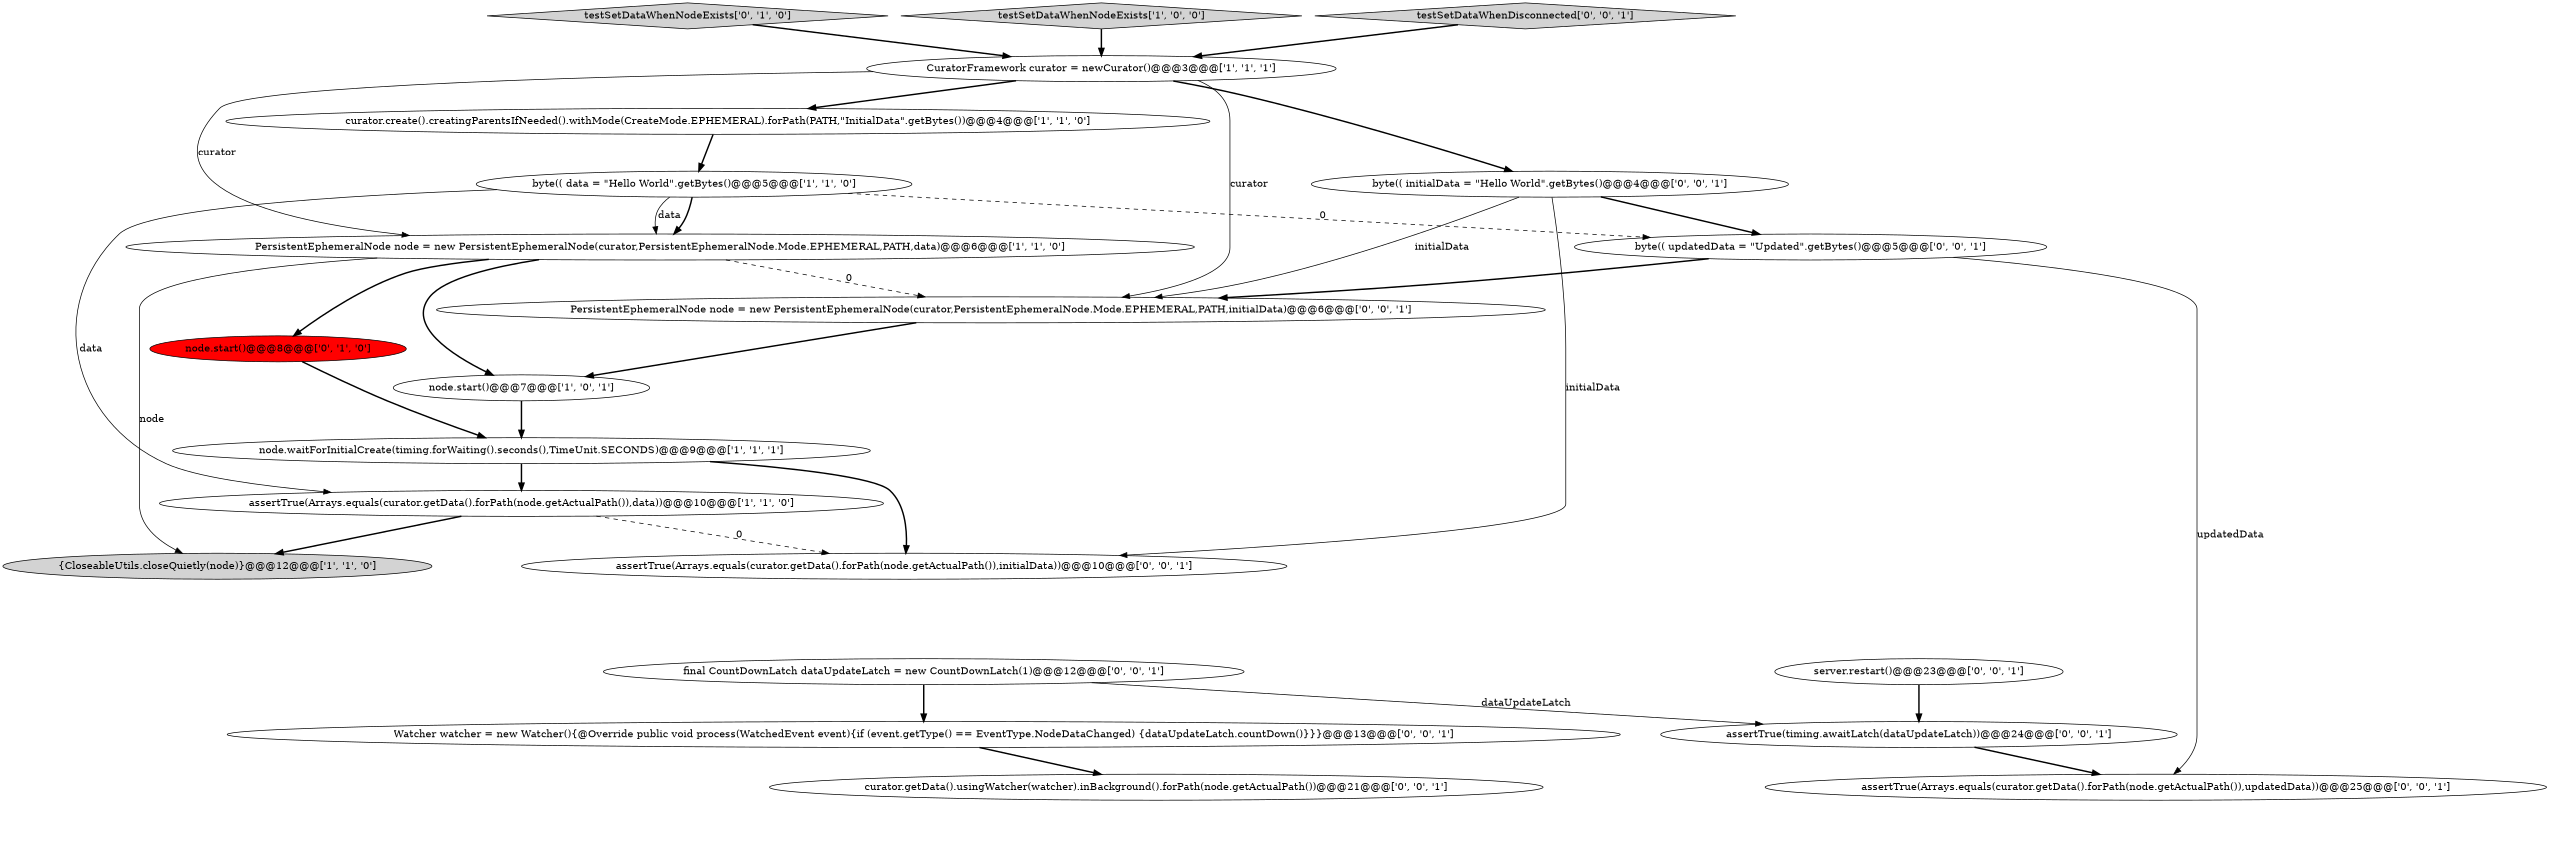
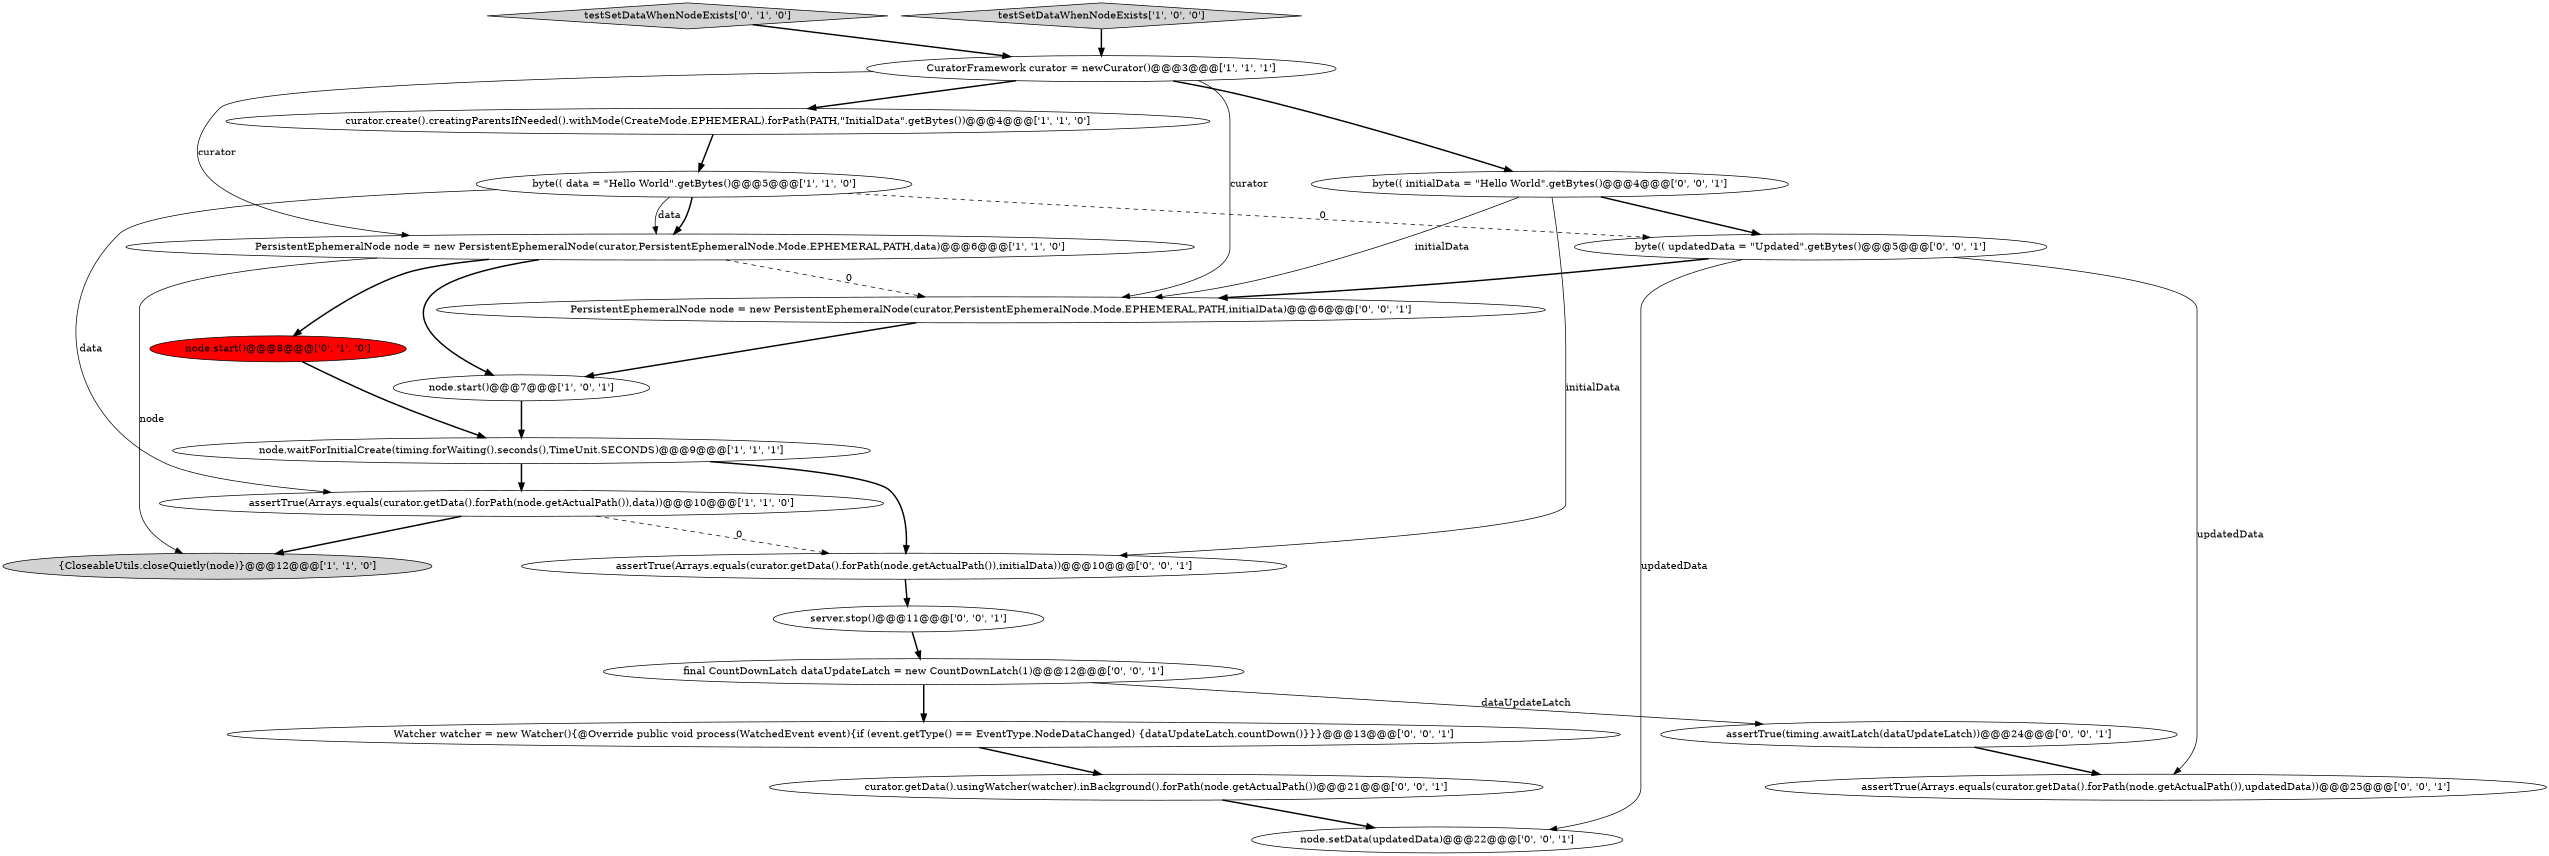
  digraph {
    node [fillcolor=white shape=ellipse style=filled]
    edge [style=bold]
+   n1 [label="server.stop()@@@11@@@['0', '0', '1']"]
    n2 [label="final CountDownLatch dataUpdateLatch = new CountDownLatch(1)@@@12@@@['0', '0', '1']"]
    n3 [label="assertTrue(timing.awaitLatch(dataUpdateLatch))@@@24@@@['0', '0', '1']"]
    n4 [label="Watcher watcher = new Watcher(){@Override public void process(WatchedEvent event){if (event.getType() == EventType.NodeDataChanged) {dataUpdateLatch.countDown()}}}@@@13@@@['0', '0', '1']"]
    n5 [label="node.waitForInitialCreate(timing.forWaiting().seconds(),TimeUnit.SECONDS)@@@9@@@['1', '1', '1']"]
    n6 [label="assertTrue(Arrays.equals(curator.getData().forPath(node.getActualPath()),initialData))@@@10@@@['0', '0', '1']"]
    n7 [label="assertTrue(Arrays.equals(curator.getData().forPath(node.getActualPath()),data))@@@10@@@['1', '1', '0']"]
    n8 [fillcolor=lightgray label="{CloseableUtils.closeQuietly(node)}@@@12@@@['1', '1', '0']"]
    n9 [label="node.start()@@@7@@@['1', '0', '1']"]
    n10 [fillcolor=red label="node.start()@@@8@@@['0', '1', '0']"]
-   n11 [label="server.restart()@@@23@@@['0', '0', '1']"]
    n12 [label="assertTrue(Arrays.equals(curator.getData().forPath(node.getActualPath()),updatedData))@@@25@@@['0', '0', '1']"]
    n13 [label="CuratorFramework curator = newCurator()@@@3@@@['1', '1', '1']"]
    n14 [label="curator.create().creatingParentsIfNeeded().withMode(CreateMode.EPHEMERAL).forPath(PATH,\"InitialData\".getBytes())@@@4@@@['1', '1', '0']"]
    n15 [label="PersistentEphemeralNode node = new PersistentEphemeralNode(curator,PersistentEphemeralNode.Mode.EPHEMERAL,PATH,data)@@@6@@@['1', '1', '0']"]
    n16 [label="byte(( initialData = \"Hello World\".getBytes()@@@4@@@['0', '0', '1']"]
    n17 [label="PersistentEphemeralNode node = new PersistentEphemeralNode(curator,PersistentEphemeralNode.Mode.EPHEMERAL,PATH,initialData)@@@6@@@['0', '0', '1']"]
    n18 [label="byte(( data = \"Hello World\".getBytes()@@@5@@@['1', '1', '0']"]
    n19 [label="byte(( updatedData = \"Updated\".getBytes()@@@5@@@['0', '0', '1']"]
    n20 [fillcolor=lightgray label="testSetDataWhenNodeExists['0', '1', '0']" shape=diamond]
+   n21 [label="node.setData(updatedData)@@@22@@@['0', '0', '1']"]
    n22 [fillcolor=lightgray label="testSetDataWhenNodeExists['1', '0', '0']" shape=diamond]
    n23 [label="curator.getData().usingWatcher(watcher).inBackground().forPath(node.getActualPath())@@@21@@@['0', '0', '1']"]
-   n24 [fillcolor=lightgray label="testSetDataWhenDisconnected['0', '0', '1']" shape=diamond]
+   n1 -> n2
    n2 -> n3 [label=dataUpdateLatch style=solid]
    n2 -> n4
    n3 -> n12
    n4 -> n23
    n5 -> n6
    n5 -> n7
+   n6 -> n1
    n7 -> n6 [label=0 style=dashed]
    n7 -> n8
    n9 -> n5
    n10 -> n5
-   n11 -> n3
    n13 -> n14
    n13 -> n15 [label=curator style=solid]
    n13 -> n16
    n13 -> n17 [label=curator style=solid]
    n14 -> n18
    n15 -> n8 [label="node" style=solid]
    n15 -> n9
    n15 -> n10
    n15 -> n17 [label=0 style=dashed]
    n16 -> n6 [label=initialData style=solid]
    n16 -> n17 [label=initialData style=solid]
    n16 -> n19
    n17 -> n9
    n18 -> n7 [label=data style=solid]
    n18 -> n15
    n18 -> n15 [label=data style=solid]
    n18 -> n19 [label=0 style=dashed]
    n19 -> n12 [label=updatedData style=solid]
    n19 -> n17
+   n19 -> n21 [label=updatedData style=solid]
    n20 -> n13
    n22 -> n13
-   n24 -> n13
+   n23 -> n21
  }
